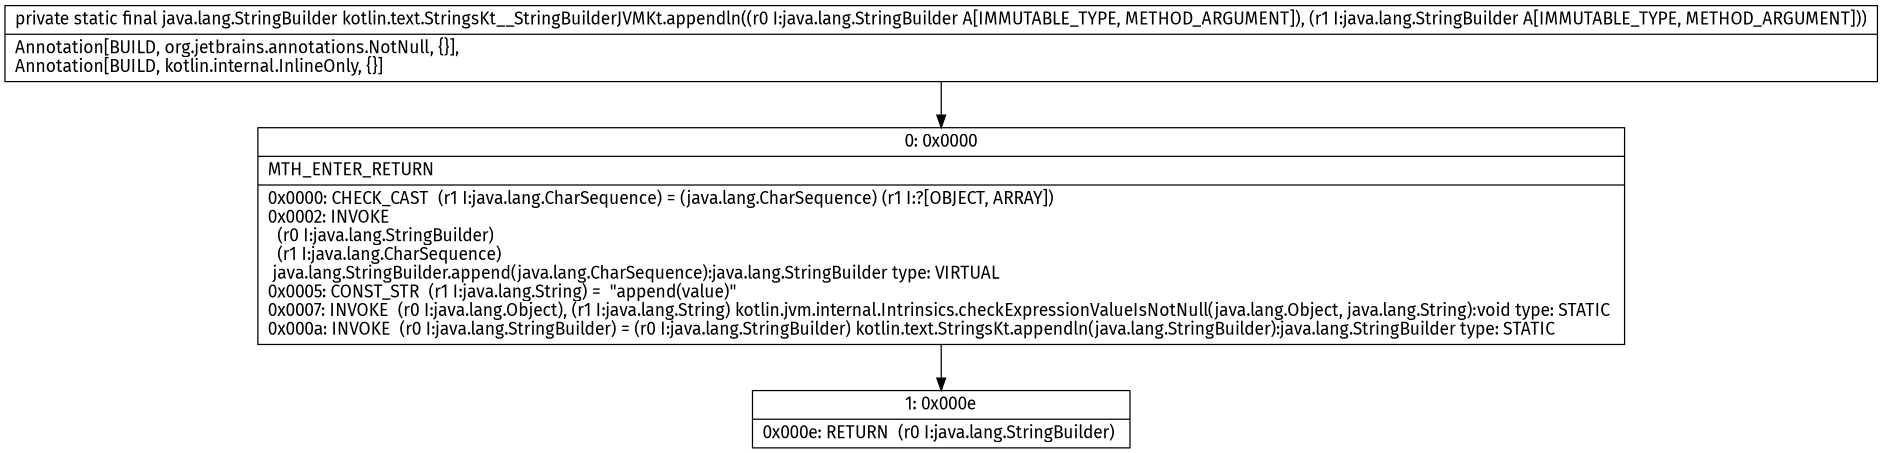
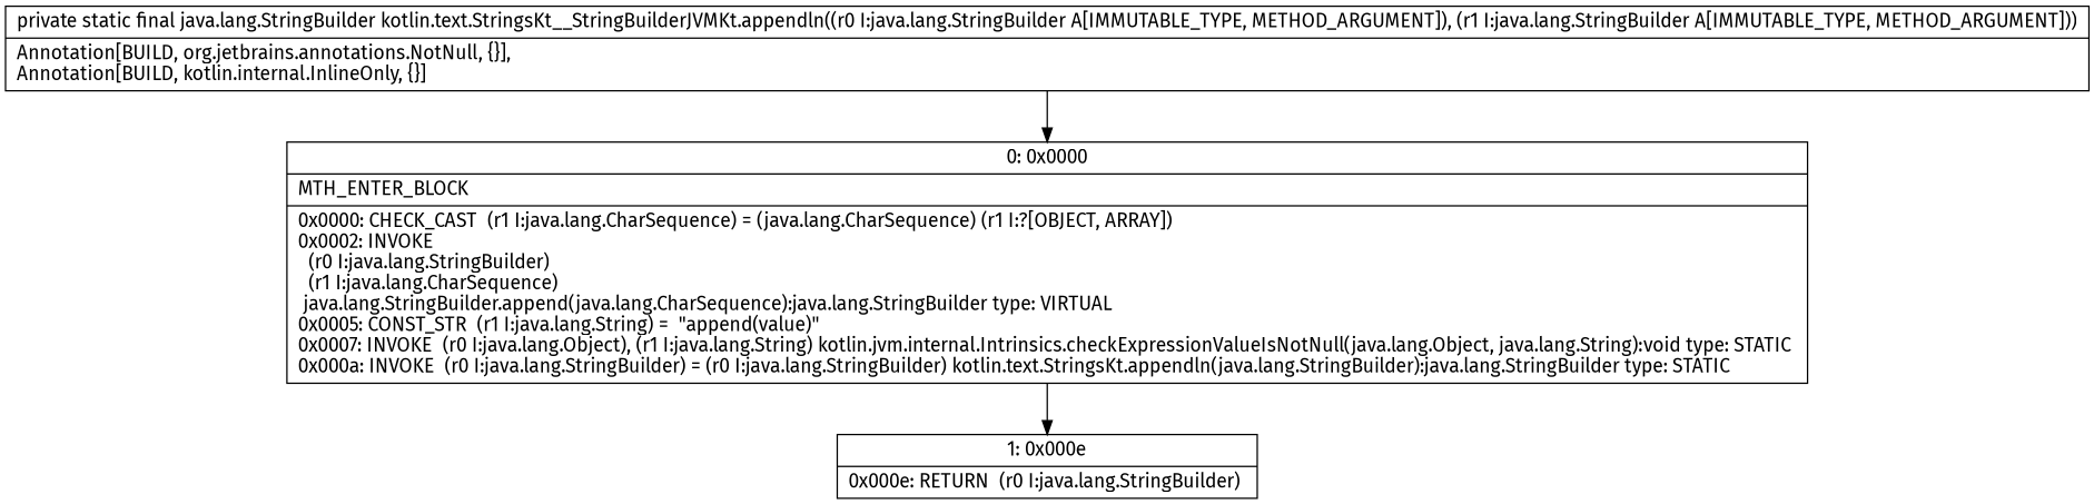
  digraph {
    fontname="Fira Sans"
    node [shape=record fontname="Fira Sans"]
    edge [fontname="Fira Sans"]
-   n1 [label="{0\:\ 0x0000|MTH_ENTER_RETURN\l|0x0000: CHECK_CAST  (r1 I:java.lang.CharSequence) = (java.lang.CharSequence) (r1 I:?[OBJECT, ARRAY]) \l0x0002: INVOKE  \l  (r0 I:java.lang.StringBuilder)\l  (r1 I:java.lang.CharSequence)\l java.lang.StringBuilder.append(java.lang.CharSequence):java.lang.StringBuilder type: VIRTUAL \l0x0005: CONST_STR  (r1 I:java.lang.String) =  \"append(value)\" \l0x0007: INVOKE  (r0 I:java.lang.Object), (r1 I:java.lang.String) kotlin.jvm.internal.Intrinsics.checkExpressionValueIsNotNull(java.lang.Object, java.lang.String):void type: STATIC \l0x000a: INVOKE  (r0 I:java.lang.StringBuilder) = (r0 I:java.lang.StringBuilder) kotlin.text.StringsKt.appendln(java.lang.StringBuilder):java.lang.StringBuilder type: STATIC \l}"]
+   n1 [label="{0\:\ 0x0000|MTH_ENTER_BLOCK\l|0x0000: CHECK_CAST  (r1 I:java.lang.CharSequence) = (java.lang.CharSequence) (r1 I:?[OBJECT, ARRAY]) \l0x0002: INVOKE  \l  (r0 I:java.lang.StringBuilder)\l  (r1 I:java.lang.CharSequence)\l java.lang.StringBuilder.append(java.lang.CharSequence):java.lang.StringBuilder type: VIRTUAL \l0x0005: CONST_STR  (r1 I:java.lang.String) =  \"append(value)\" \l0x0007: INVOKE  (r0 I:java.lang.Object), (r1 I:java.lang.String) kotlin.jvm.internal.Intrinsics.checkExpressionValueIsNotNull(java.lang.Object, java.lang.String):void type: STATIC \l0x000a: INVOKE  (r0 I:java.lang.StringBuilder) = (r0 I:java.lang.StringBuilder) kotlin.text.StringsKt.appendln(java.lang.StringBuilder):java.lang.StringBuilder type: STATIC \l}"]
    n2 [label="{1\:\ 0x000e|0x000e: RETURN  (r0 I:java.lang.StringBuilder) \l}"]
    n3 [label="{private static final java.lang.StringBuilder kotlin.text.StringsKt__StringBuilderJVMKt.appendln((r0 I:java.lang.StringBuilder A[IMMUTABLE_TYPE, METHOD_ARGUMENT]), (r1 I:java.lang.StringBuilder A[IMMUTABLE_TYPE, METHOD_ARGUMENT]))  | Annotation[BUILD, org.jetbrains.annotations.NotNull, \{\}], \lAnnotation[BUILD, kotlin.internal.InlineOnly, \{\}]\l}"]
    n1 -> n2
    n3 -> n1
  }
